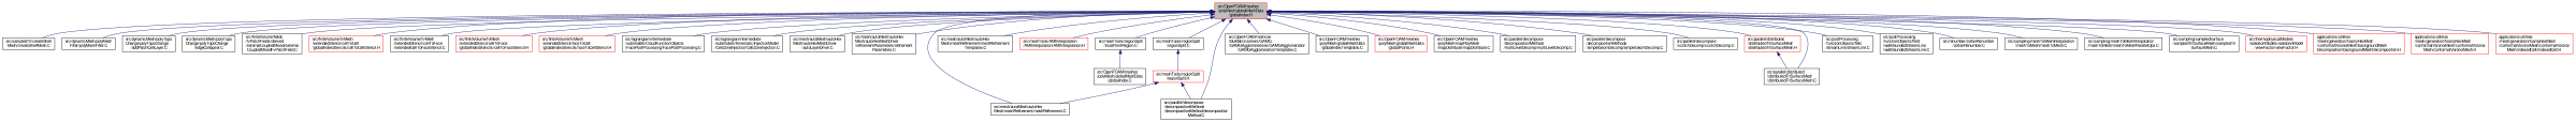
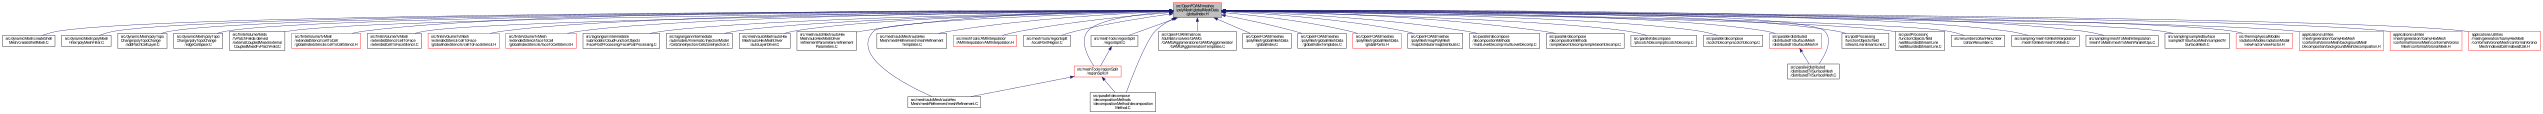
  digraph {
    node [color=black fontname=FreeSans fontsize=10 shape=record]
    edge [color=midnightblue dir=back fontname=FreeSans fontsize=10 labelfontname=FreeSans labelfontsize=10 style=solid]
    n1 [color=red fillcolor=grey75 fontcolor=black height=0.2 label="src/OpenFOAM/meshes\l/polyMesh/globalMeshData\l/globalIndex.H" style=filled width=0.4]
-   n2 [height=0.2 label="src/sampledTri/createShell\lMesh/createShellMesh.C" width=0.4]
+   n2 [height=0.2 label="src/dynamicMesh/createShell\lMesh/createShellMesh.C" width=0.4]
    n3 [height=0.2 label="src/dynamicMesh/polyMesh\lFilter/polyMeshFilter.C" width=0.4]
    n4 [height=0.2 label="src/dynamicMesh/polyTopo\lChange/polyTopoChange\l/addPatchCellLayer.C" width=0.4]
    n5 [height=0.2 label="src/dynamicMesh/polyTopo\lChange/polyTopoChange\l/edgeCollapser.C" width=0.4]
    n6 [height=0.2 label="src/finiteVolume/fields\l/fvPatchFields/derived\l/externalCoupledMixed/external\lCoupledMixedFvPatchField.C" width=0.4]
    n7 [color=red height=0.2 label="src/finiteVolume/fvMesh\l/extendedStencil/cellToCell\l/globalIndexStencils/cellToCellStencil.H" width=0.4]
    n8 [height=0.2 label="src/finiteVolume/fvMesh\l/extendedStencil/cellToFace\l/extendedCellToFaceStencil.C" width=0.4]
    n9 [color=red height=0.2 label="src/finiteVolume/fvMesh\l/extendedStencil/cellToFace\l/globalIndexStencils/cellToFaceStencil.H" width=0.4]
    n10 [color=red height=0.2 label="src/finiteVolume/fvMesh\l/extendedStencil/faceToCell\l/globalIndexStencils/faceToCellStencil.H" width=0.4]
    n11 [height=0.2 label="src/lagrangian/intermediate\l/submodels/CloudFunctionObjects\l/FacePostProcessing/FacePostProcessing.C" width=0.4]
    n12 [height=0.2 label="src/lagrangian/intermediate\l/submodels/Kinematic/InjectionModel\l/CellZoneInjection/CellZoneInjection.C" width=0.4]
    n13 [height=0.2 label="src/mesh/autoMesh/autoHex\lMesh/autoHexMeshDriver\l/autoLayerDriver.C" width=0.4]
    n14 [height=0.2 label="src/mesh/autoMesh/autoHex\lMesh/autoHexMeshDriver\l/refinementParameters/refinement\lParameters.C" width=0.4]
    n15 [height=0.2 label="src/mesh/autoMesh/autoHex\lMesh/meshRefinement/meshRefinement.C" width=0.4]
    n16 [height=0.2 label="src/mesh/autoMesh/autoHex\lMesh/meshRefinement/meshRefinement\lTemplates.C" width=0.4]
    n17 [color=red height=0.2 label="src/meshTools/AMIInterpolation\l/AMIInterpolation/AMIInterpolation.H" width=0.4]
    n18 [height=0.2 label="src/meshTools/regionSplit\l/localPointRegion.C" width=0.4]
    n19 [color=red height=0.2 label="src/meshTools/regionSplit\l/regionSplit.H" width=0.4]
    n20 [height=0.2 label="src/meshTools/regionSplit\l/regionSplit.C" width=0.4]
    n21 [height=0.2 label="src/parallel/decompose\l/decompositionMethods\l/decompositionMethod/decomposition\lMethod.C" width=0.4]
    n22 [height=0.2 label="src/OpenFOAM/matrices\l/lduMatrix/solvers/GAMG\l/GAMGAgglomerations/GAMGAgglomeration\l/GAMGAgglomerationTemplates.C" width=0.4]
    n23 [height=0.2 label="src/OpenFOAM/meshes\l/polyMesh/globalMeshData\l/globalIndex.C" width=0.4]
    n24 [height=0.2 label="src/OpenFOAM/meshes\l/polyMesh/globalMeshData\l/globalIndexTemplates.C" width=0.4]
    n25 [color=red height=0.2 label="src/OpenFOAM/meshes\l/polyMesh/globalMeshData\l/globalPoints.H" width=0.4]
    n26 [height=0.2 label="src/OpenFOAM/meshes\l/polyMesh/mapPolyMesh\l/mapDistribute/mapDistribute.C" width=0.4]
    n27 [height=0.2 label="src/parallel/decompose\l/decompositionMethods\l/multiLevelDecomp/multiLevelDecomp.C" width=0.4]
    n28 [height=0.2 label="src/parallel/decompose\l/decompositionMethods\l/simpleGeomDecomp/simpleGeomDecomp.C" width=0.4]
+   n29 [height=0.2 label="src/parallel/decompose\l/ptscotchDecomp/ptscotchDecomp.C" width=0.4]
    n30 [height=0.2 label="src/parallel/decompose\l/scotchDecomp/scotchDecomp.C" width=0.4]
    n31 [color=red height=0.2 label="src/parallel/distributed\l/distributedTriSurfaceMesh\l/distributedTriSurfaceMesh.H" width=0.4]
    n32 [height=0.2 label="src/parallel/distributed\l/distributedTriSurfaceMesh\l/distributedTriSurfaceMesh.C" width=0.4]
    n33 [height=0.2 label="src/postProcessing\l/functionObjects/field\l/streamLine/streamLine.C" width=0.4]
    n34 [height=0.2 label="src/postProcessing\l/functionObjects/field\l/wallBoundedStreamLine\l/wallBoundedStreamLine.C" width=0.4]
    n35 [height=0.2 label="src/renumber/zoltanRenumber\l/zoltanRenumber.C" width=0.4]
    n36 [height=0.2 label="src/sampling/meshToMeshInterpolation\l/meshToMesh/meshToMesh.C" width=0.4]
    n37 [height=0.2 label="src/sampling/meshToMeshInterpolation\l/meshToMesh/meshToMeshParallelOps.C" width=0.4]
    n38 [height=0.2 label="src/sampling/sampledSurface\l/sampledTriSurfaceMesh/sampledTri\lSurfaceMesh.C" width=0.4]
    n39 [color=red height=0.2 label="src/thermophysicalModels\l/radiationModels/radiationModel\l/viewFactor/viewFactor.H" width=0.4]
    n40 [color=red height=0.2 label="applications/utilities\l/mesh/generation/foamyHexMesh\l/conformalVoronoiMesh/backgroundMesh\lDecomposition/backgroundMeshDecomposition.H" width=0.4]
    n41 [color=red height=0.2 label="applications/utilities\l/mesh/generation/foamyHexMesh\l/conformalVoronoiMesh/conformalVoronoi\lMesh/conformalVoronoiMesh.H" width=0.4]
    n42 [color=red height=0.2 label="applications/utilities\l/mesh/generation/foamyHexMesh\l/conformalVoronoiMesh/conformalVoronoi\lMesh/indexedCell/indexedCell.H" width=0.4]
    n1 -> n2
    n1 -> n3
    n1 -> n4
    n1 -> n5
    n1 -> n6
    n1 -> n7
    n1 -> n8
    n1 -> n9
    n1 -> n10
    n1 -> n11
    n1 -> n12
    n1 -> n13
    n1 -> n14
    n1 -> n15
    n1 -> n16
    n1 -> n17
    n1 -> n18
+   n1 -> n19
    n1 -> n20
    n1 -> n21
    n1 -> n22
-   n18 -> n23
+   n1 -> n23
    n1 -> n24
    n1 -> n25
    n1 -> n26
    n1 -> n27
    n1 -> n28
+   n1 -> n29
    n1 -> n30
    n1 -> n31
    n1 -> n32
    n1 -> n33
    n1 -> n34
    n1 -> n35
    n1 -> n36
    n1 -> n37
    n1 -> n38
    n1 -> n39
    n1 -> n40
    n1 -> n41
    n1 -> n42
    n19 -> n15
    n19 -> n21
    n20 -> n19
    n31 -> n32
  }
